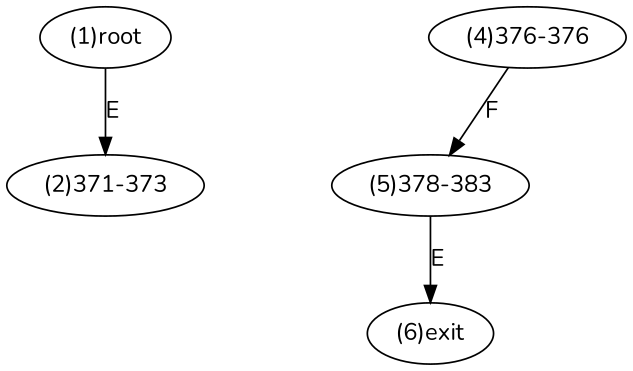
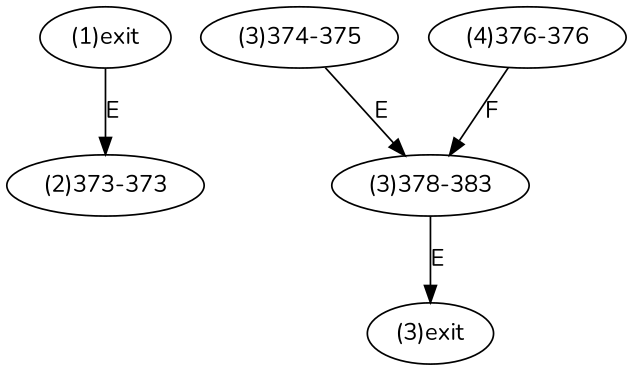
  digraph {
    fontname=Nunito
    node [fontname=Nunito]
    edge [fontname=Nunito]
-   n1 [label="(1)root"]
-   n2 [label="(2)371-373"]
-   n4 [label="(5)378-383"]
+   n1 [label="(1)exit"]
+   n2 [label="(2)373-373"]
+   n3 [label="(3)374-375"]
+   n4 [label="(3)378-383"]
    n5 [label="(4)376-376"]
-   n6 [label="(6)exit"]
+   n6 [label="(3)exit"]
    n1 -> n2 [label=E]
+   n3 -> n4 [label=E]
    n4 -> n6 [label=E]
    n5 -> n4 [label=F]
  }
